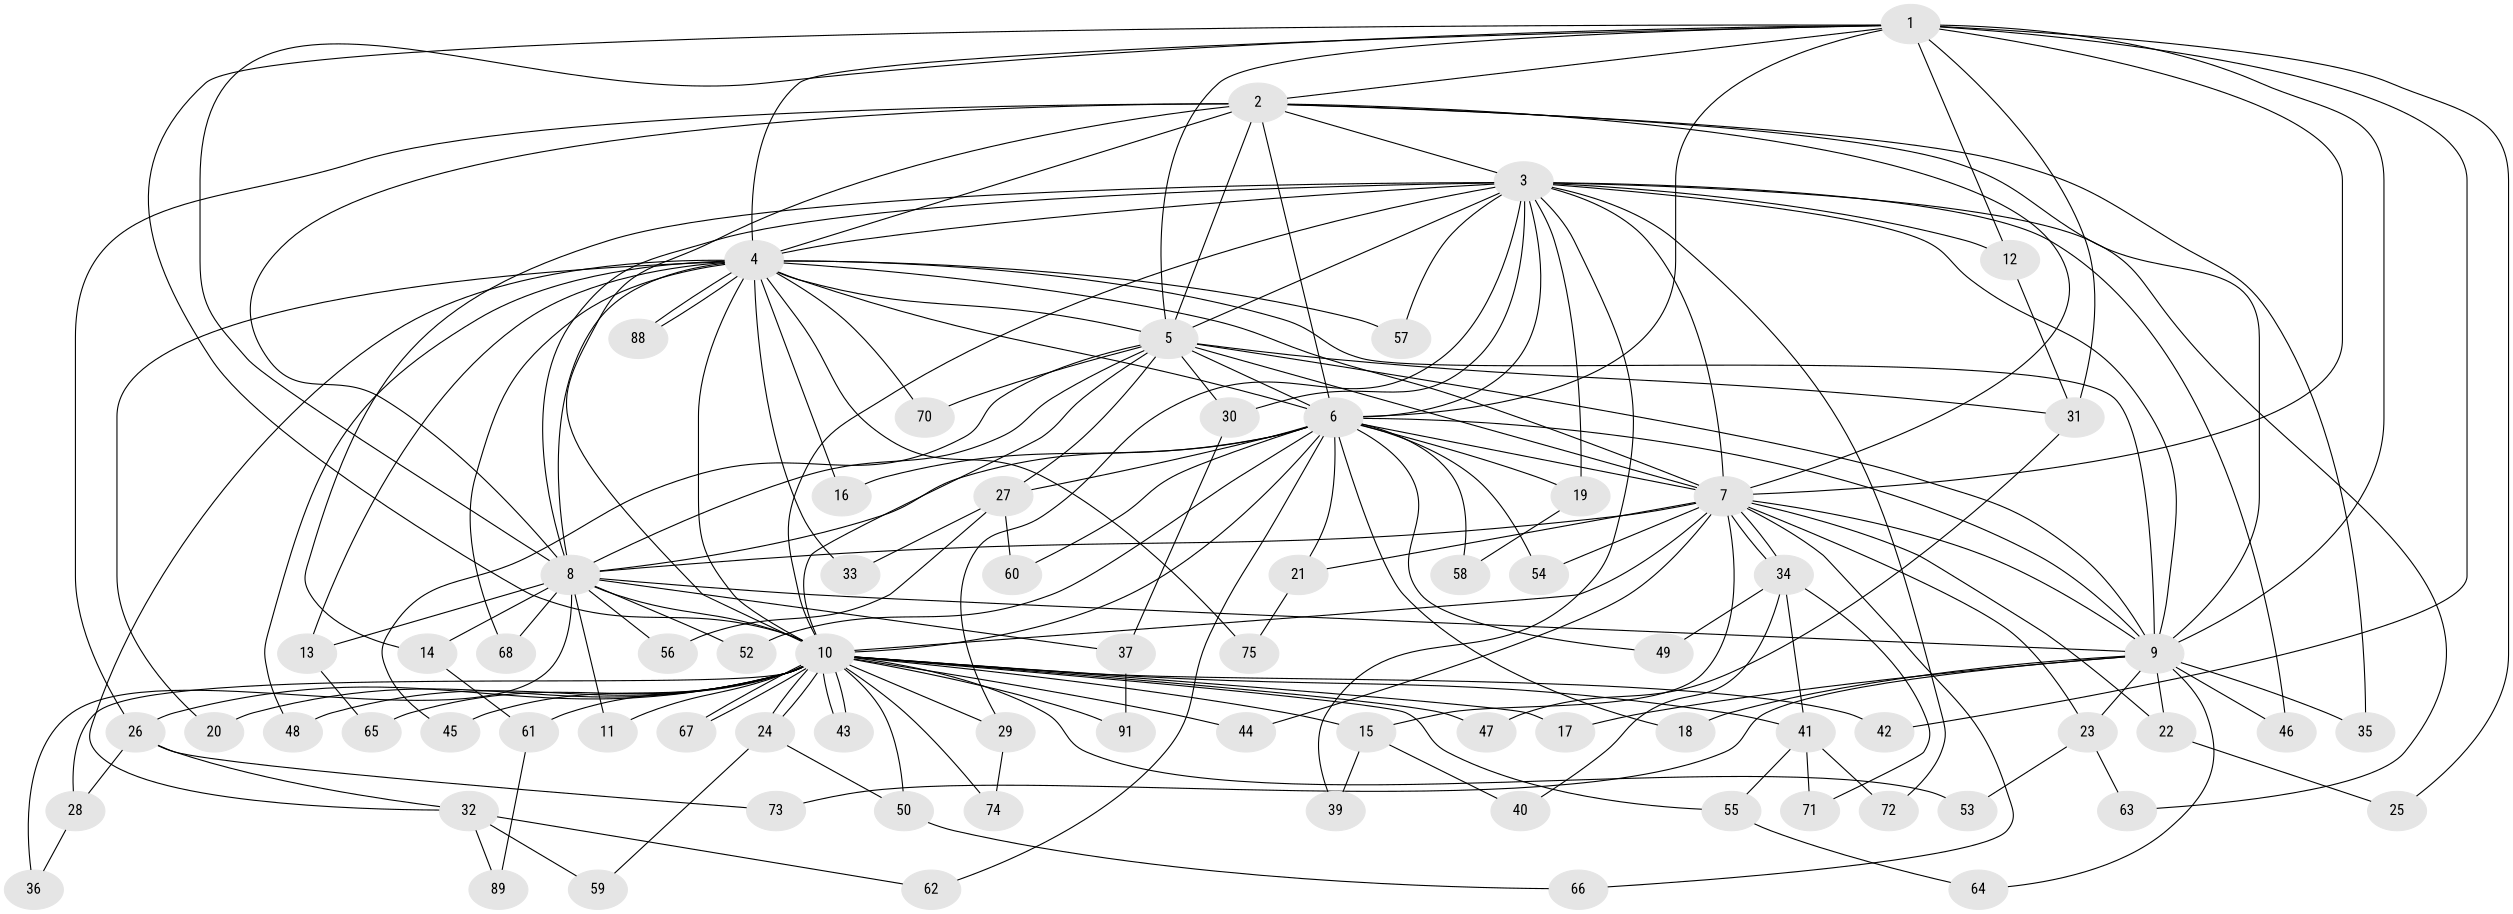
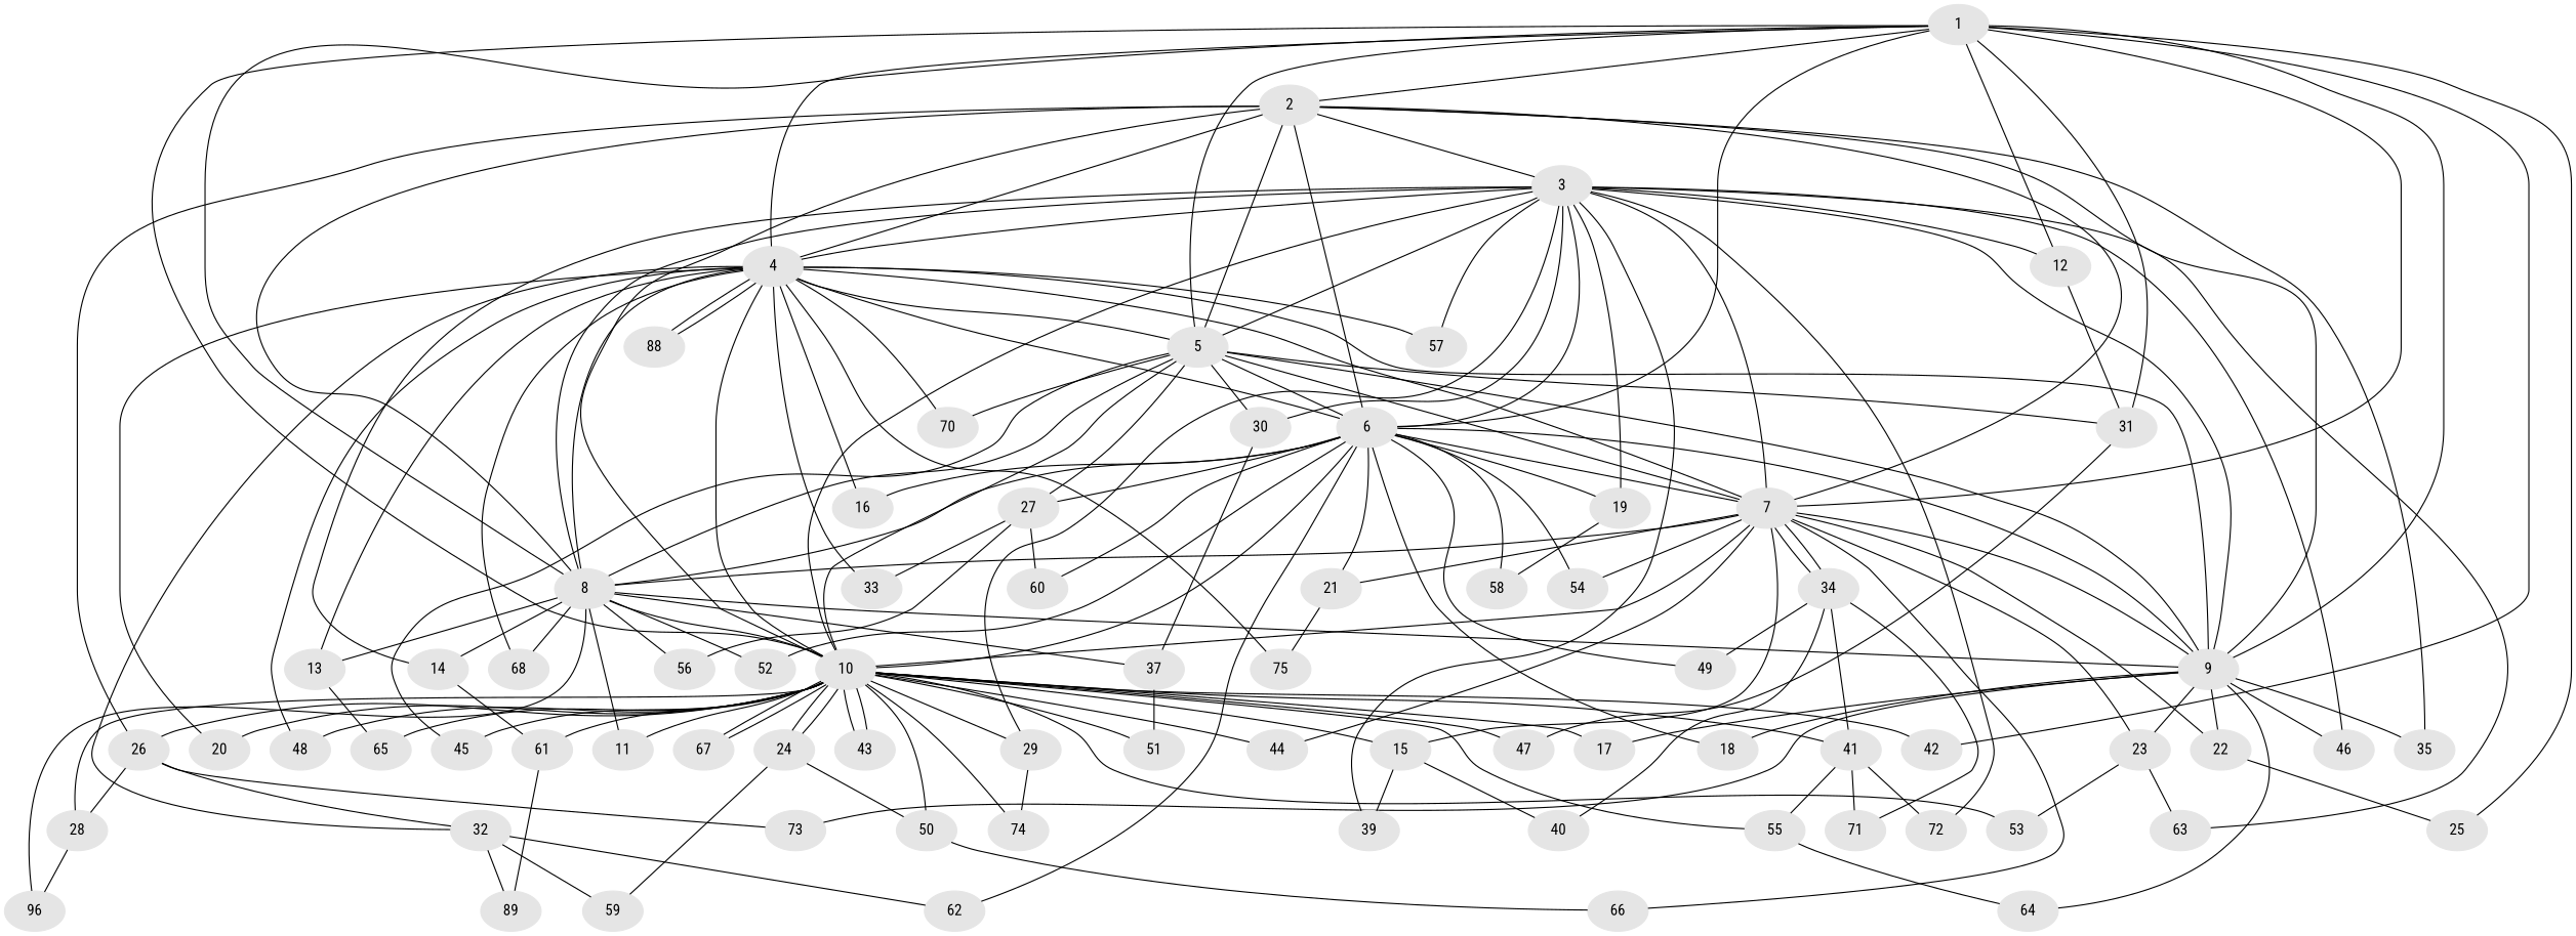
  graph {
    fontname="Roboto Condensed"
    node [color=gray90 fontname="Roboto Condensed" style=filled]
    edge [fontname="Roboto Condensed"]
    1
    2
    4
    5
    6
    7
    8
    9
    10
    12
    25
    42
    31
    3
    26
    35
    14
    19
    29
    30
    39
    46
    57
    63
    72
    13
    16
    20
    32
    33
    n31 [label=88]
    48
    68
    70
    75
    27
    45
    18
    21
    49
    52
    54
    58
    60
    62
    15
    22
    23
    34
    44
    66
    11
-   36
+   36 [label=96]
    37
    56
    17
    64
    73
    24
    28
    41
    43
    47
    50
-   51 [label=91]
+   51
    53
    55
    61
    65
    67
    74
    59
    n73 [label=89]
    40
    71
    1 -- 2
    1 -- 4
    1 -- 5
    1 -- 6
    1 -- 7
    1 -- 8
    1 -- 9
    1 -- 10
    1 -- 12
    1 -- 25
    1 -- 42
    1 -- 31
    2 -- 4
    2 -- 5
    2 -- 6
    2 -- 7
    2 -- 8
    2 -- 9
    2 -- 10
    2 -- 3
    2 -- 26
    2 -- 35
    4 -- 5
    4 -- 6
    4 -- 7
    4 -- 8
    4 -- 9
    4 -- 10
    4 -- 57
    4 -- 13
    4 -- 16
    4 -- 20
    4 -- 32
    4 -- 33
    4 -- n31
    4 -- n31
    4 -- 48
    4 -- 68
    4 -- 70
    4 -- 75
    5 -- 6
    5 -- 7
    5 -- 8
    5 -- 9
    5 -- 10
    5 -- 31
    5 -- 30
    5 -- 70
    5 -- 27
    5 -- 45
    6 -- 7
    6 -- 8
    6 -- 9
    6 -- 10
    6 -- 19
    6 -- 16
    6 -- 27
    6 -- 18
    6 -- 21
    6 -- 49
    6 -- 52
    6 -- 54
    6 -- 58
    6 -- 60
    6 -- 62
    7 -- 8
    7 -- 9
    7 -- 10
    7 -- 21
    7 -- 54
    7 -- 15
    7 -- 22
    7 -- 23
    7 -- 34
    7 -- 34
    7 -- 44
    7 -- 66
    8 -- 9
    8 -- 10
    8 -- 14
    8 -- 13
    8 -- 68
    8 -- 52
    8 -- 11
    8 -- 36
    8 -- 37
    8 -- 56
    9 -- 35
    9 -- 46
    9 -- 18
    9 -- 22
    9 -- 23
    9 -- 17
    9 -- 64
    9 -- 73
    10 -- 42
    10 -- 26
    10 -- 29
    10 -- 20
    10 -- 48
    10 -- 45
    10 -- 15
    10 -- 44
    10 -- 11
    10 -- 17
    10 -- 24
    10 -- 24
    10 -- 28
    10 -- 41
    10 -- 43
    10 -- 43
    10 -- 47
    10 -- 50
    10 -- 51
    10 -- 53
    10 -- 55
    10 -- 61
    10 -- 65
    10 -- 67
    10 -- 67
    10 -- 74
    12 -- 31
    31 -- 47
    3 -- 4
    3 -- 5
    3 -- 6
    3 -- 7
    3 -- 8
    3 -- 9
    3 -- 10
    3 -- 12
    3 -- 14
    3 -- 19
    3 -- 29
    3 -- 30
    3 -- 39
    3 -- 46
    3 -- 57
    3 -- 63
    3 -- 72
    26 -- 32
    26 -- 73
    26 -- 28
    14 -- 61
    19 -- 58
    29 -- 74
    30 -- 37
    13 -- 65
    32 -- 62
    32 -- 59
    32 -- n73
    27 -- 33
    27 -- 60
    27 -- 56
    21 -- 75
    15 -- 39
    15 -- 40
    22 -- 25
    23 -- 63
    23 -- 53
    34 -- 49
    34 -- 41
    34 -- 40
    34 -- 71
    37 -- 51
    24 -- 50
    24 -- 59
    28 -- 36
    41 -- 72
    41 -- 55
    41 -- 71
    50 -- 66
    55 -- 64
    61 -- n73
  }
